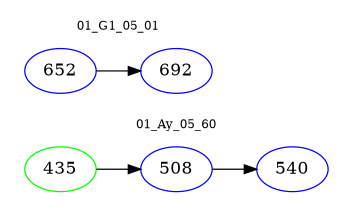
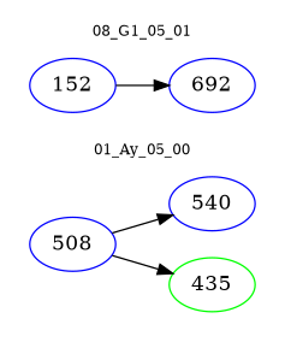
  digraph {
    rankdir=LR
    node [color=blue]
    edge [color=black]
    n1 [label=508]
    n2 [color=green label=435]
    n3 [label=540]
-   n4 [label=652]
+   n4 [label=152]
    n5 [label=692]
    subgraph cluster_1 {
      color=white
      fontsize=10
-     label="01_Ay_05_60"
+     label="01_Ay_05_00"
      n1
      n2
      n3
    }
    subgraph cluster_2 {
      color=white
      fontsize=10
-     label="01_G1_05_01"
+     label="08_G1_05_01"
      n4
      n5
    }
-   n2 -> n1
+   n1 -> n2
    n1 -> n3
    n4 -> n5
  }
